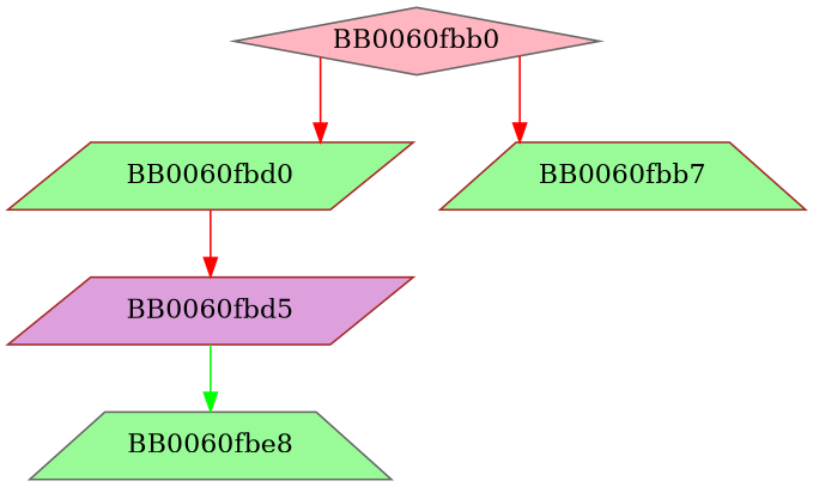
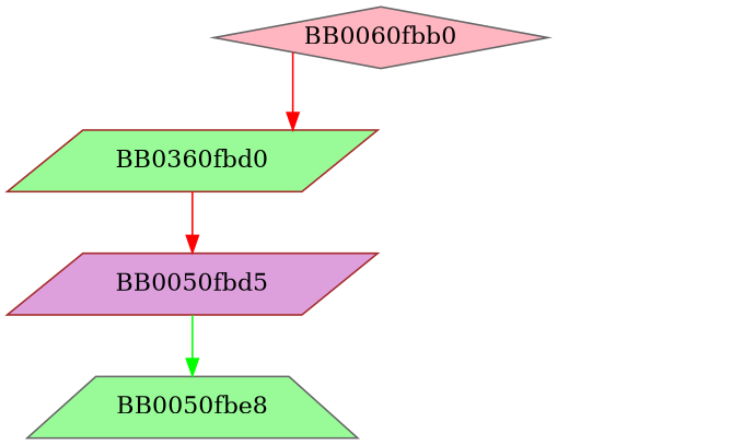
  digraph {
    splines=ortho
    node [color=brown fillcolor=palegreen shape=parallelogram style=filled]
    edge [color=red]
    BB0060fbb0 [color=gray40 fillcolor=lightpink shape=diamond]
-   BB0060fbd0
-   BB0060fbb7 [shape=trapezium]
-   BB0060fbd5 [fillcolor=plum]
-   BB0060fbe8 [color=gray40 shape=trapezium]
+   BB0060fbd0 [label=BB0360fbd0]
+   BB0060fbd5 [fillcolor=plum label=BB0050fbd5]
+   BB0060fbe8 [color=gray40 shape=trapezium label=BB0050fbe8]
    BB0060fbb0 -> BB0060fbd0
-   BB0060fbb0 -> BB0060fbb7
    BB0060fbd0 -> BB0060fbd5
    BB0060fbd5 -> BB0060fbe8 [color=green]
  }
